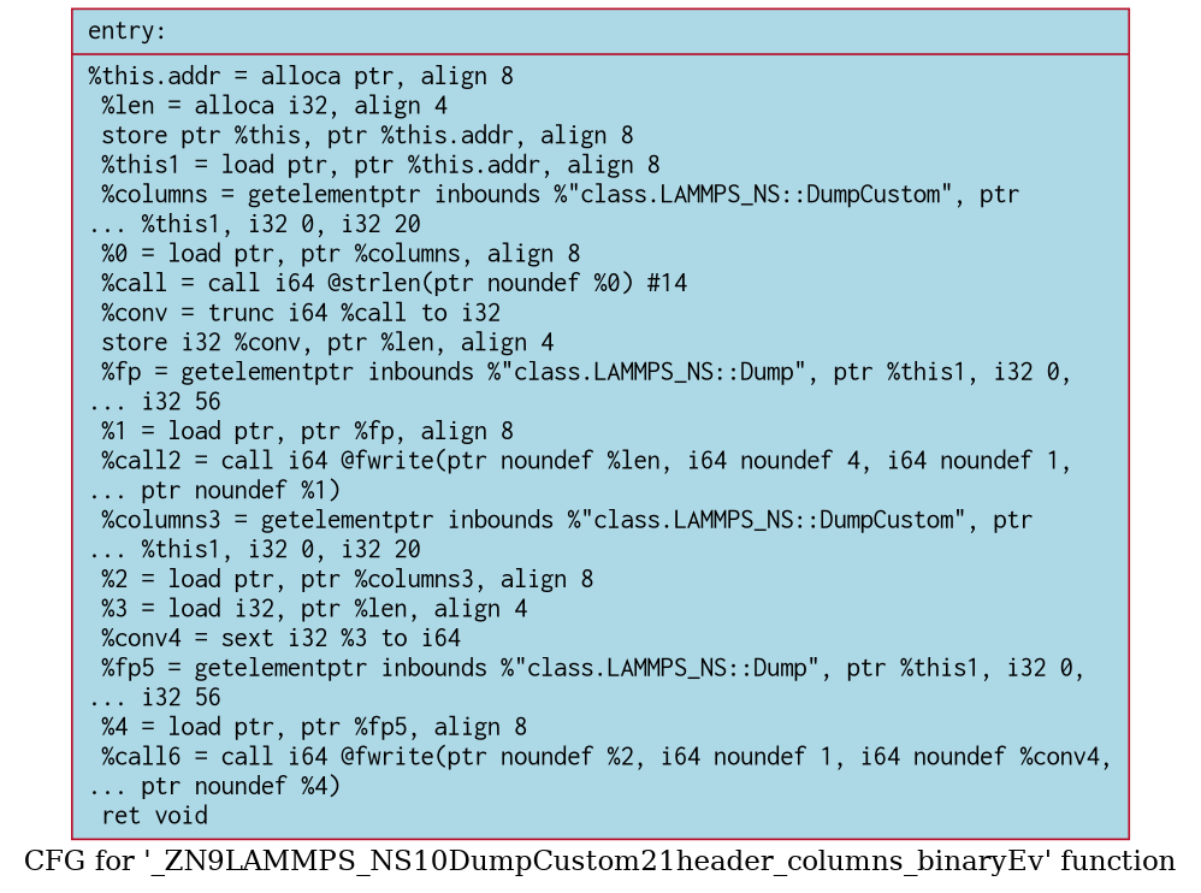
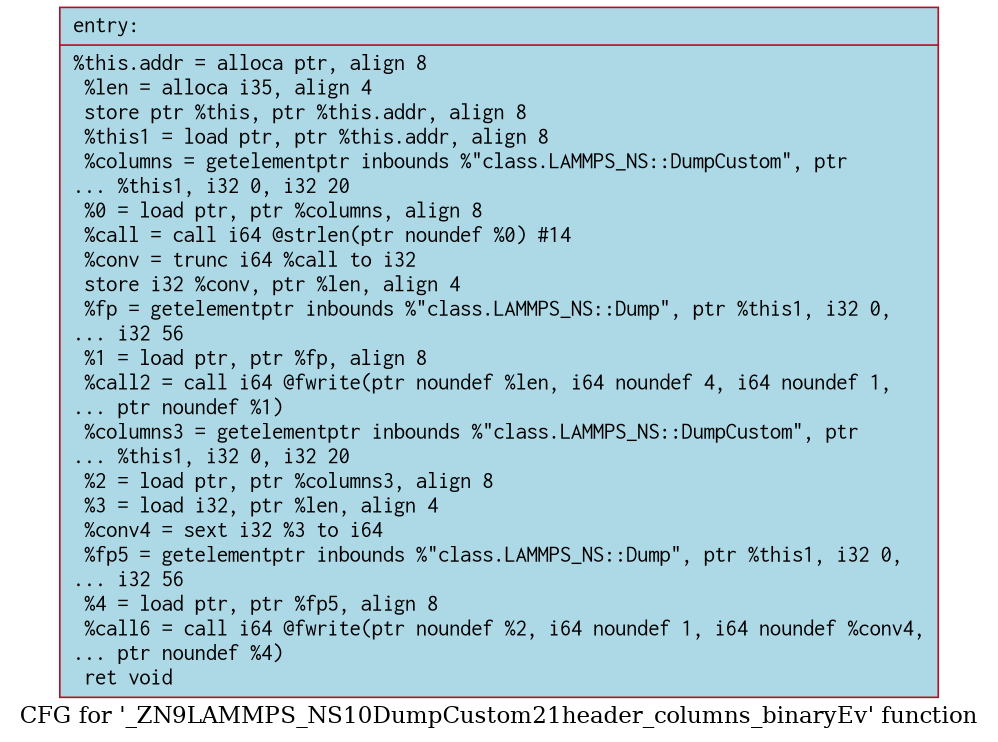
  digraph {
    label="CFG for '_ZN9LAMMPS_NS10DumpCustom21header_columns_binaryEv' function"
-   n1 [color="#b70d28ff" fillcolor=lightblue fontname=Courier label="{entry:\l|  %this.addr = alloca ptr, align 8\l  %len = alloca i32, align 4\l  store ptr %this, ptr %this.addr, align 8\l  %this1 = load ptr, ptr %this.addr, align 8\l  %columns = getelementptr inbounds %\"class.LAMMPS_NS::DumpCustom\", ptr\l... %this1, i32 0, i32 20\l  %0 = load ptr, ptr %columns, align 8\l  %call = call i64 @strlen(ptr noundef %0) #14\l  %conv = trunc i64 %call to i32\l  store i32 %conv, ptr %len, align 4\l  %fp = getelementptr inbounds %\"class.LAMMPS_NS::Dump\", ptr %this1, i32 0,\l... i32 56\l  %1 = load ptr, ptr %fp, align 8\l  %call2 = call i64 @fwrite(ptr noundef %len, i64 noundef 4, i64 noundef 1,\l... ptr noundef %1)\l  %columns3 = getelementptr inbounds %\"class.LAMMPS_NS::DumpCustom\", ptr\l... %this1, i32 0, i32 20\l  %2 = load ptr, ptr %columns3, align 8\l  %3 = load i32, ptr %len, align 4\l  %conv4 = sext i32 %3 to i64\l  %fp5 = getelementptr inbounds %\"class.LAMMPS_NS::Dump\", ptr %this1, i32 0,\l... i32 56\l  %4 = load ptr, ptr %fp5, align 8\l  %call6 = call i64 @fwrite(ptr noundef %2, i64 noundef 1, i64 noundef %conv4,\l... ptr noundef %4)\l  ret void\l}" shape=record style=filled]
+   n1 [color="#b70d28ff" fillcolor=lightblue fontname=Courier label="{entry:\l|  %this.addr = alloca ptr, align 8\l  %len = alloca i35, align 4\l  store ptr %this, ptr %this.addr, align 8\l  %this1 = load ptr, ptr %this.addr, align 8\l  %columns = getelementptr inbounds %\"class.LAMMPS_NS::DumpCustom\", ptr\l... %this1, i32 0, i32 20\l  %0 = load ptr, ptr %columns, align 8\l  %call = call i64 @strlen(ptr noundef %0) #14\l  %conv = trunc i64 %call to i32\l  store i32 %conv, ptr %len, align 4\l  %fp = getelementptr inbounds %\"class.LAMMPS_NS::Dump\", ptr %this1, i32 0,\l... i32 56\l  %1 = load ptr, ptr %fp, align 8\l  %call2 = call i64 @fwrite(ptr noundef %len, i64 noundef 4, i64 noundef 1,\l... ptr noundef %1)\l  %columns3 = getelementptr inbounds %\"class.LAMMPS_NS::DumpCustom\", ptr\l... %this1, i32 0, i32 20\l  %2 = load ptr, ptr %columns3, align 8\l  %3 = load i32, ptr %len, align 4\l  %conv4 = sext i32 %3 to i64\l  %fp5 = getelementptr inbounds %\"class.LAMMPS_NS::Dump\", ptr %this1, i32 0,\l... i32 56\l  %4 = load ptr, ptr %fp5, align 8\l  %call6 = call i64 @fwrite(ptr noundef %2, i64 noundef 1, i64 noundef %conv4,\l... ptr noundef %4)\l  ret void\l}" shape=record style=filled]
  }
